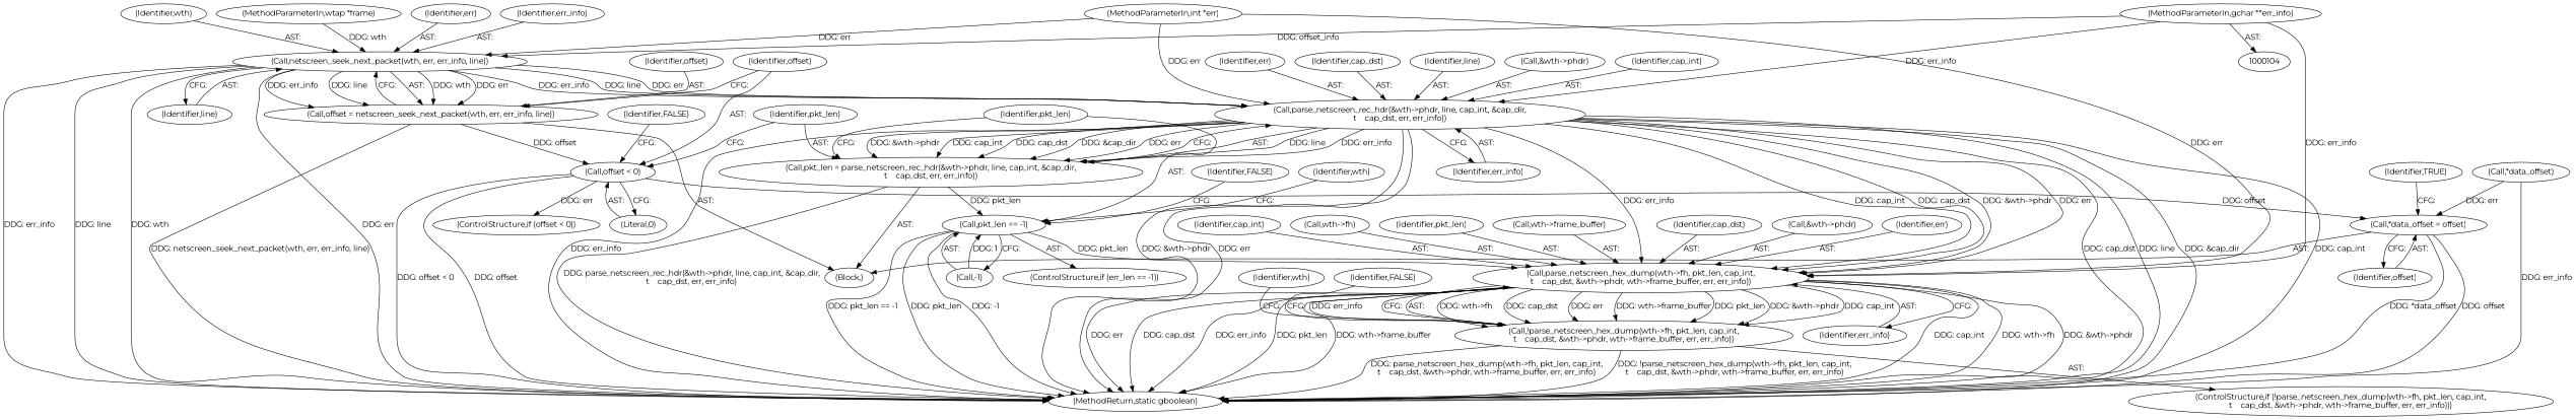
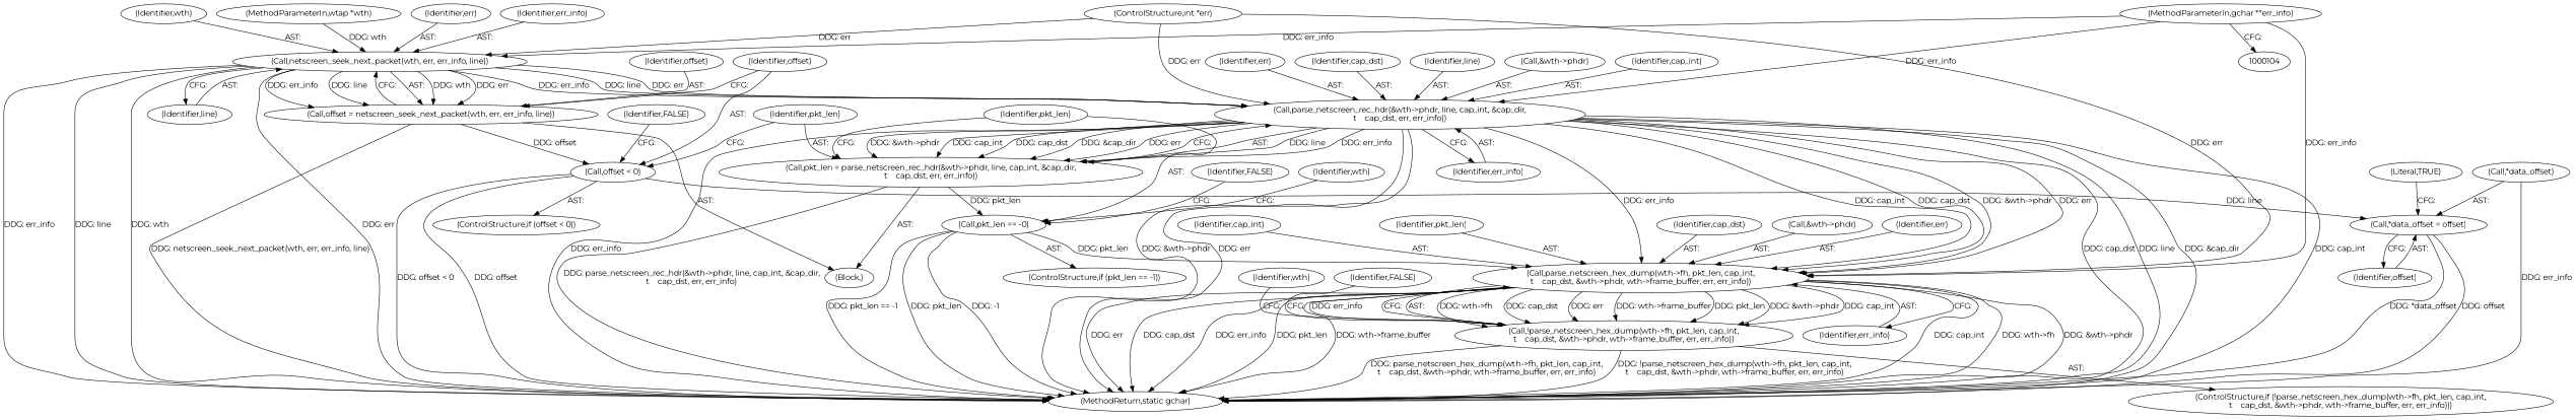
  digraph {
    fontname=Montserrat
    node [fontname=Montserrat]
    edge [fontname=Montserrat]
    n1 [label="(MethodParameterIn,gchar **err_info)"]
    n2 [label="(Call,netscreen_seek_next_packet(wth, err, err_info, line))"]
    n3 [label="(Call,parse_netscreen_rec_hdr(&wth->phdr, line, cap_int, &cap_dir,\n\t    cap_dst, err, err_info))"]
    n4 [label="(Call,parse_netscreen_hex_dump(wth->fh, pkt_len, cap_int,\n\t    cap_dst, &wth->phdr, wth->frame_buffer, err, err_info))"]
    1000104
-   n6 [label="(MethodReturn,static gboolean)"]
+   n6 [label="(MethodReturn,static gchar)"]
    n7 [label="(Call,offset = netscreen_seek_next_packet(wth, err, err_info, line))"]
    n8 [label="(Identifier,line)"]
    n9 [label="(Call,pkt_len = parse_netscreen_rec_hdr(&wth->phdr, line, cap_int, &cap_dir,\n\t    cap_dst, err, err_info))"]
    n10 [label="(Identifier,err_info)"]
    n11 [label="(Call,!parse_netscreen_hex_dump(wth->fh, pkt_len, cap_int,\n\t    cap_dst, &wth->phdr, wth->frame_buffer, err, err_info))"]
    n12 [label="(Identifier,err_info)"]
    n13 [label="(Call,offset < 0)"]
    n14 [label="(Block,)"]
    n15 [label="(Call,*data_offset = offset)"]
    n16 [label="(ControlStructure,if (offset < 0))"]
-   n17 [label="(Literal,0)"]
    n18 [label="(Identifier,offset)"]
-   n19 [label="(Call,pkt_len == -1)"]
-   n20 [label="(Call,-1)"]
-   n21 [label="(ControlStructure,if (err_len == -1))"]
+   n19 [label="(Call,pkt_len == -0)"]
+   n21 [label="(ControlStructure,if (pkt_len == -1))"]
    n22 [label="(ControlStructure,if (!parse_netscreen_hex_dump(wth->fh, pkt_len, cap_int,\n\t    cap_dst, &wth->phdr, wth->frame_buffer, err, err_info)))"]
    n23 [label="(Identifier,cap_int)"]
    n24 [label="(Identifier,wth)"]
    n25 [label="(Identifier,err)"]
    n26 [label="(Identifier,offset)"]
    n27 [label="(Identifier,wth)"]
-   n28 [label="(MethodParameterIn,wtap *frame)"]
+   n28 [label="(MethodParameterIn,wtap *wth)"]
    n29 [label="(Identifier,cap_dst)"]
-   n30 [label="(Call,wth->fh)"]
    n31 [label="(Identifier,pkt_len)"]
-   n32 [label="(Call,wth->frame_buffer)"]
    n33 [label="(Identifier,wth)"]
    n34 [label="(Identifier,line)"]
    n35 [label="(Call,*data_offset)"]
    n36 [label="(Identifier,FALSE)"]
-   n37 [label="(MethodParameterIn,int *err)"]
+   n37 [label="(ControlStructure,int *err)"]
    n38 [label="(Identifier,pkt_len)"]
    n39 [label="(Identifier,FALSE)"]
    n40 [label="(Identifier,FALSE)"]
-   n41 [label="(Identifier,TRUE)"]
+   n41 [label="(Literal,TRUE)"]
    n42 [label="(Identifier,offset)"]
    n43 [label="(Call,&wth->phdr)"]
    n44 [label="(Identifier,cap_dst)"]
    n45 [label="(Identifier,err)"]
    n46 [label="(Identifier,cap_int)"]
    n47 [label="(Identifier,pkt_len)"]
    n48 [label="(Call,&wth->phdr)"]
    n49 [label="(Identifier,err)"]
    n50 [label="(Identifier,err_info)"]
-   n1 -> n2 [label="DDG: offset_info"]
+   n1 -> n2 [label="DDG: err_info"]
    n1 -> n3 [label="DDG: err_info"]
    n1 -> n4 [label="DDG: err_info"]
-   n1 -> 1000104 [label="AST: "]
+   n1 -> 1000104 [label="CFG: "]
    n2 -> n3 [label="DDG: line"]
    n2 -> n3 [label="DDG: err"]
    n2 -> n3 [label="DDG: err_info"]
    n2 -> n6 [label="DDG: err"]
    n2 -> n6 [label="DDG: err_info"]
    n2 -> n6 [label="DDG: line"]
    n2 -> n6 [label="DDG: wth"]
    n2 -> n7 [label="AST: "]
    n2 -> n7 [label="DDG: wth"]
    n2 -> n7 [label="DDG: err"]
    n2 -> n7 [label="DDG: err_info"]
    n2 -> n7 [label="DDG: line"]
    n2 -> n8 [label="CFG: "]
    n3 -> n4 [label="DDG: cap_int"]
    n3 -> n4 [label="DDG: cap_dst"]
    n3 -> n4 [label="DDG: &wth->phdr"]
    n3 -> n4 [label="DDG: err"]
    n3 -> n4 [label="DDG: err_info"]
    n3 -> n6 [label="DDG: err_info"]
    n3 -> n6 [label="DDG: &wth->phdr"]
    n3 -> n6 [label="DDG: err"]
    n3 -> n6 [label="DDG: cap_dst"]
    n3 -> n6 [label="DDG: line"]
    n3 -> n6 [label="DDG: &cap_dir"]
    n3 -> n6 [label="DDG: cap_int"]
    n3 -> n9 [label="AST: "]
    n3 -> n9 [label="DDG: line"]
    n3 -> n9 [label="DDG: err_info"]
    n3 -> n9 [label="DDG: &wth->phdr"]
    n3 -> n9 [label="DDG: cap_int"]
    n3 -> n9 [label="DDG: cap_dst"]
    n3 -> n9 [label="DDG: &cap_dir"]
    n3 -> n9 [label="DDG: err"]
    n3 -> n10 [label="CFG: "]
    n4 -> n6 [label="DDG: cap_int"]
    n4 -> n6 [label="DDG: wth->fh"]
    n4 -> n6 [label="DDG: &wth->phdr"]
    n4 -> n6 [label="DDG: err"]
    n4 -> n6 [label="DDG: cap_dst"]
    n4 -> n6 [label="DDG: err_info"]
    n4 -> n6 [label="DDG: pkt_len"]
    n4 -> n6 [label="DDG: wth->frame_buffer"]
    n4 -> n11 [label="AST: "]
    n4 -> n11 [label="DDG: wth->fh"]
    n4 -> n11 [label="DDG: cap_dst"]
    n4 -> n11 [label="DDG: err"]
    n4 -> n11 [label="DDG: wth->frame_buffer"]
    n4 -> n11 [label="DDG: pkt_len"]
    n4 -> n11 [label="DDG: &wth->phdr"]
    n4 -> n11 [label="DDG: cap_int"]
    n4 -> n11 [label="DDG: err_info"]
    n4 -> n12 [label="CFG: "]
    n7 -> n2 [label="CFG: "]
    n7 -> n6 [label="DDG: netscreen_seek_next_packet(wth, err, err_info, line)"]
    n7 -> n13 [label="DDG: offset"]
    n7 -> n14 [label="AST: "]
    n8 -> n2 [label="AST: "]
    n9 -> n3 [label="CFG: "]
    n9 -> n6 [label="DDG: parse_netscreen_rec_hdr(&wth->phdr, line, cap_int, &cap_dir,\n\t    cap_dst, err, err_info)"]
    n9 -> n14 [label="AST: "]
    n9 -> n19 [label="DDG: pkt_len"]
    n10 -> n3 [label="AST: "]
    n11 -> n4 [label="CFG: "]
    n11 -> n6 [label="DDG: !parse_netscreen_hex_dump(wth->fh, pkt_len, cap_int,\n\t    cap_dst, &wth->phdr, wth->frame_buffer, err, err_info)"]
    n11 -> n6 [label="DDG: parse_netscreen_hex_dump(wth->fh, pkt_len, cap_int,\n\t    cap_dst, &wth->phdr, wth->frame_buffer, err, err_info)"]
    n11 -> n22 [label="AST: "]
    n12 -> n4 [label="AST: "]
    n13 -> n6 [label="DDG: offset"]
    n13 -> n6 [label="DDG: offset < 0"]
-   n13 -> n15 [label="DDG: offset"]
-   n13 -> n16 [label="DDG: err"]
-   n13 -> n17 [label="CFG: "]
+   n13 -> n15 [label="DDG: line"]
+   n13 -> n16 [label="AST: "]
    n15 -> n6 [label="DDG: *data_offset"]
    n15 -> n6 [label="DDG: offset"]
-   n15 -> n14 [label="AST: "]
    n15 -> n18 [label="CFG: "]
-   n17 -> n13 [label="AST: "]
    n18 -> n15 [label="AST: "]
    n19 -> n4 [label="DDG: pkt_len"]
    n19 -> n6 [label="DDG: pkt_len == -1"]
    n19 -> n6 [label="DDG: pkt_len"]
    n19 -> n6 [label="DDG: -1"]
-   n19 -> n20 [label="CFG: "]
    n19 -> n21 [label="AST: "]
-   n20 -> n19 [label="AST: "]
-   n20 -> n19 [label="DDG: 1"]
    n23 -> n4 [label="AST: "]
    n24 -> n19 [label="CFG: "]
    n25 -> n3 [label="AST: "]
    n26 -> n7 [label="AST: "]
    n27 -> n2 [label="AST: "]
    n28 -> n2 [label="DDG: wth"]
    n29 -> n3 [label="AST: "]
-   n30 -> n4 [label="AST: "]
    n31 -> n4 [label="AST: "]
-   n32 -> n4 [label="AST: "]
    n33 -> n11 [label="CFG: "]
    n34 -> n3 [label="AST: "]
    n35 -> n6 [label="DDG: err_info"]
-   n35 -> n15 [label="DDG: err"]
+   n35 -> n15 [label="AST: "]
    n36 -> n11 [label="CFG: "]
    n37 -> n2 [label="DDG: err"]
    n37 -> n3 [label="DDG: err"]
    n37 -> n4 [label="DDG: err"]
    n38 -> n9 [label="CFG: "]
    n38 -> n19 [label="AST: "]
    n39 -> n19 [label="CFG: "]
    n40 -> n13 [label="CFG: "]
    n41 -> n15 [label="CFG: "]
    n42 -> n7 [label="CFG: "]
    n42 -> n13 [label="AST: "]
    n43 -> n3 [label="AST: "]
    n44 -> n4 [label="AST: "]
    n45 -> n2 [label="AST: "]
    n46 -> n3 [label="AST: "]
    n47 -> n9 [label="AST: "]
    n47 -> n13 [label="CFG: "]
    n48 -> n4 [label="AST: "]
    n49 -> n4 [label="AST: "]
    n50 -> n2 [label="AST: "]
  }
